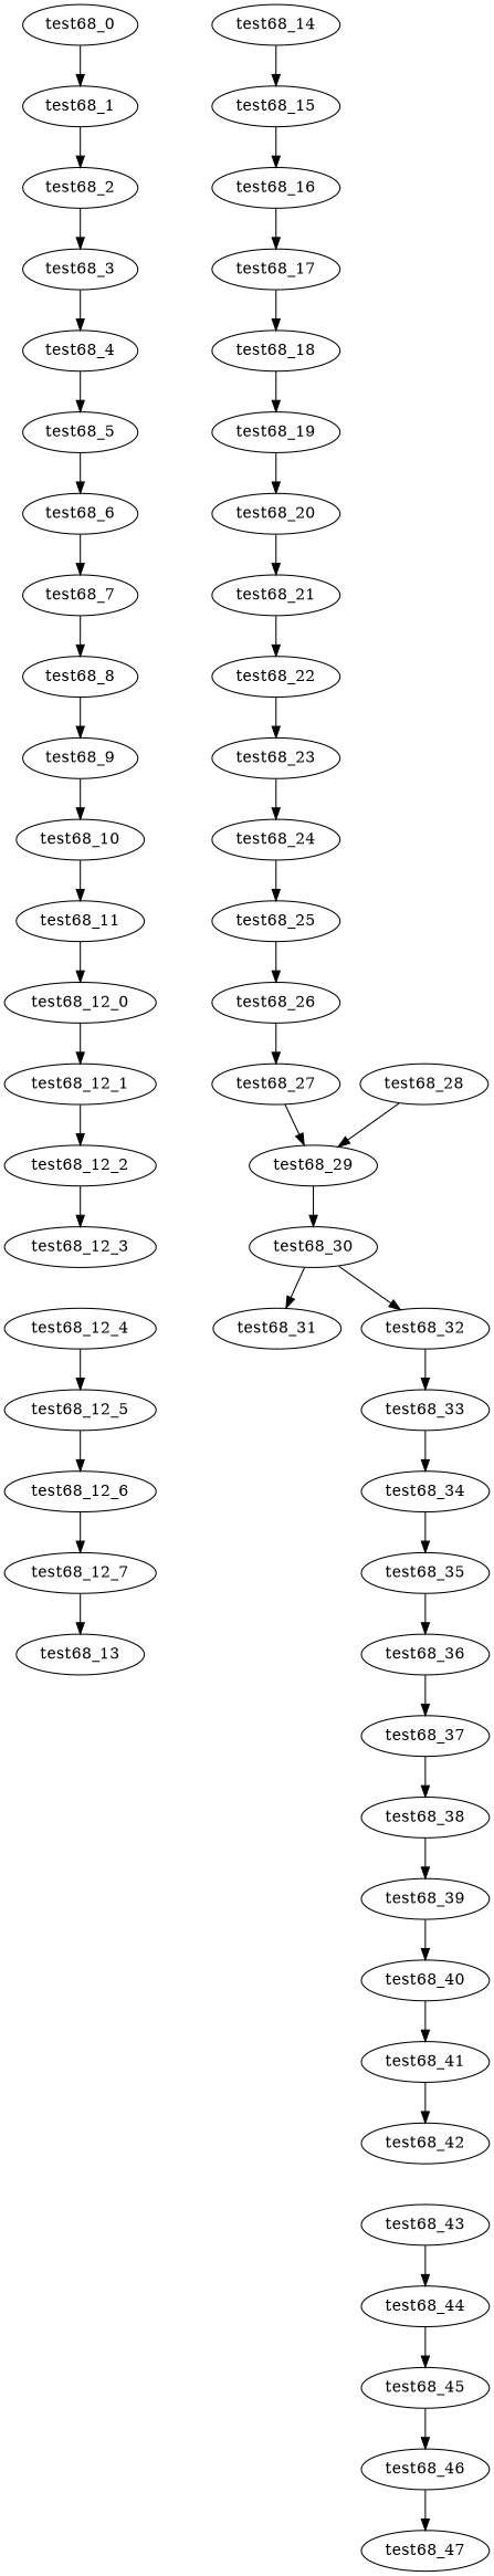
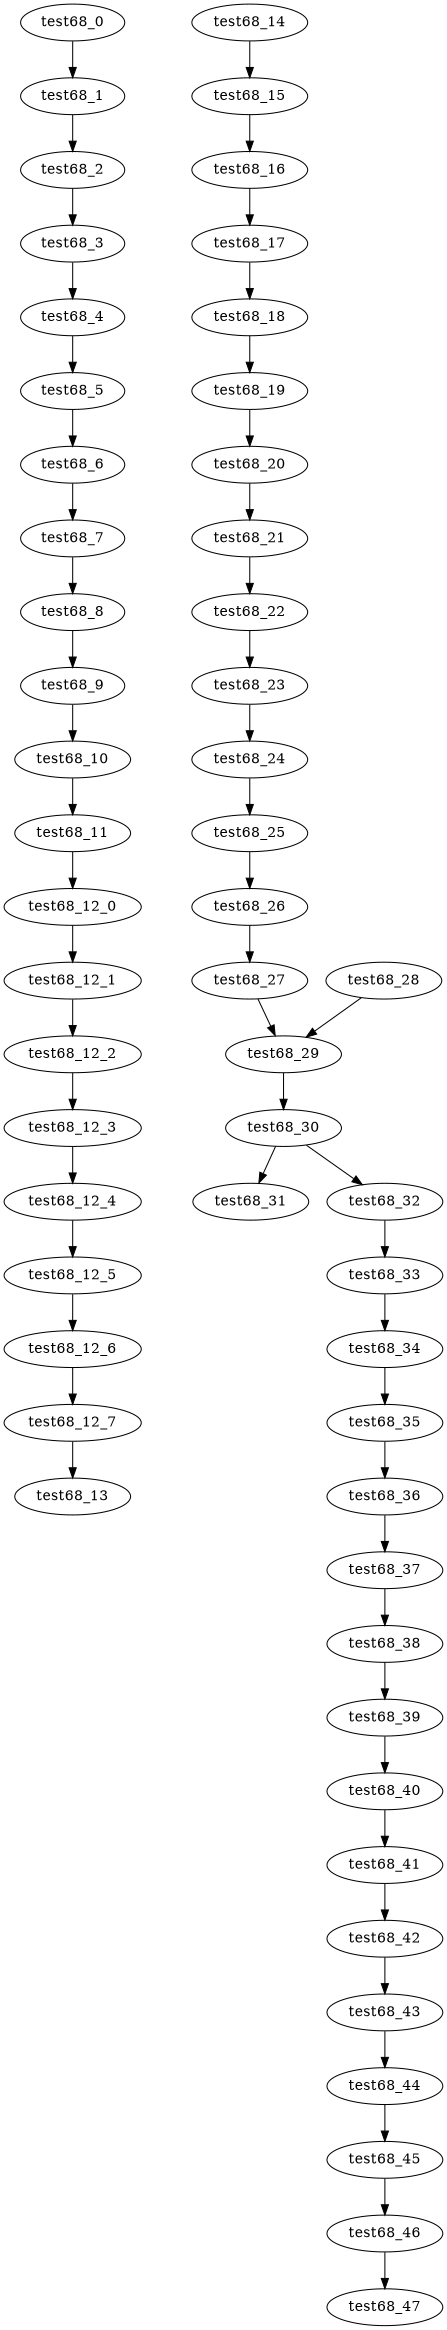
  digraph {
    test68_0
    test68_1
    test68_2
    test68_3
    test68_4
    test68_5
    test68_6
    test68_7
    test68_8
    test68_9
    test68_10
    test68_11
    test68_12_0
    test68_12_1
    test68_12_2
    test68_12_3
    test68_12_4
    test68_12_5
    test68_12_6
    test68_12_7
    test68_13
    test68_14
    test68_15
    test68_16
    test68_17
    test68_18
    test68_19
    test68_20
    test68_21
    test68_22
    test68_23
    test68_24
    test68_25
    test68_26
    test68_27
    test68_29
    test68_28
    test68_30
    test68_31
    test68_32
    test68_33
    test68_34
    test68_35
    test68_36
    test68_37
    test68_38
    test68_39
    test68_40
    test68_41
    test68_42
    test68_43
    test68_44
    test68_45
    test68_46
    test68_47
    test68_0 -> test68_1
    test68_1 -> test68_2
    test68_2 -> test68_3
    test68_3 -> test68_4
    test68_4 -> test68_5
    test68_5 -> test68_6
    test68_6 -> test68_7
    test68_7 -> test68_8
    test68_8 -> test68_9
    test68_9 -> test68_10
    test68_10 -> test68_11
    test68_11 -> test68_12_0
    test68_12_0 -> test68_12_1
    test68_12_1 -> test68_12_2
    test68_12_2 -> test68_12_3
+   test68_12_3 -> test68_12_4
    test68_12_4 -> test68_12_5
    test68_12_5 -> test68_12_6
    test68_12_6 -> test68_12_7
    test68_12_7 -> test68_13
    test68_14 -> test68_15
    test68_15 -> test68_16
    test68_16 -> test68_17
    test68_17 -> test68_18
    test68_18 -> test68_19
    test68_19 -> test68_20
    test68_20 -> test68_21
    test68_21 -> test68_22
    test68_22 -> test68_23
    test68_23 -> test68_24
    test68_24 -> test68_25
    test68_25 -> test68_26
    test68_26 -> test68_27
    test68_27 -> test68_29
    test68_29 -> test68_30
    test68_28 -> test68_29
    test68_30 -> test68_31
    test68_30 -> test68_32
    test68_32 -> test68_33
    test68_33 -> test68_34
    test68_34 -> test68_35
    test68_35 -> test68_36
    test68_36 -> test68_37
    test68_37 -> test68_38
    test68_38 -> test68_39
    test68_39 -> test68_40
    test68_40 -> test68_41
    test68_41 -> test68_42
+   test68_42 -> test68_43
    test68_43 -> test68_44
    test68_44 -> test68_45
    test68_45 -> test68_46
    test68_46 -> test68_47
  }
